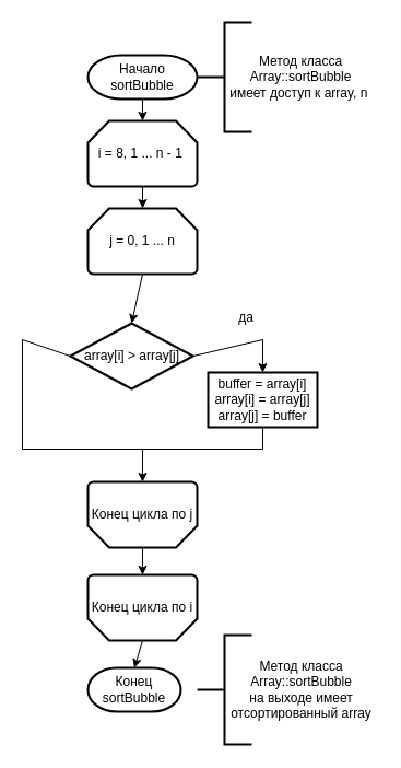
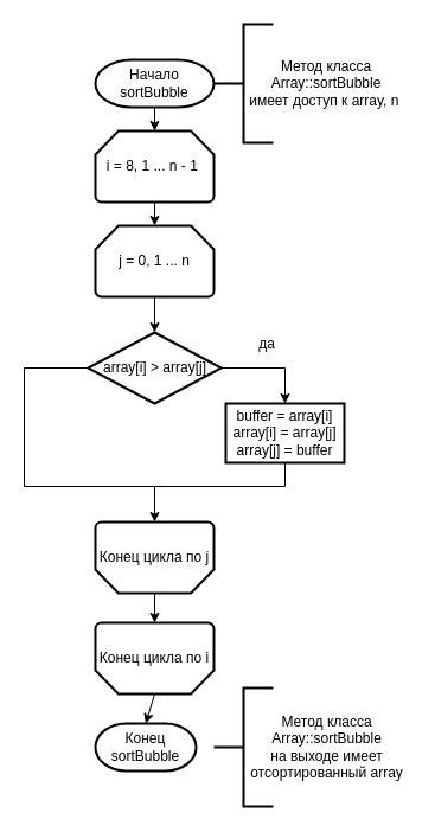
  <mxCell id="0" />
  <mxCell id="1" parent="0" />
  <mxCell id="2" value="Начало sortBubble" style="strokeWidth=2;html=1;shape=mxgraph.flowchart.terminator;whiteSpace=wrap;" vertex="1" parent="1"><mxGeometry x="80" y="50" width="100" height="40" as="geometry" /></mxCell>
  <mxCell id="3" value="Конец &lt;br&gt;sortBubble" style="strokeWidth=2;html=1;shape=mxgraph.flowchart.terminator;whiteSpace=wrap;" vertex="1" parent="1"><mxGeometry x="80" y="610" width="85" height="40" as="geometry" /></mxCell>
  <mxCell id="4" value="i = 8, 1 ... n - 1&amp;nbsp;" style="strokeWidth=2;html=1;shape=mxgraph.flowchart.loop_limit;whiteSpace=wrap;" vertex="1" parent="1"><mxGeometry x="80" y="110" width="100" height="60" as="geometry" /></mxCell>
  <mxCell id="5" value="j = 0, 1 ... n" style="strokeWidth=2;html=1;shape=mxgraph.flowchart.loop_limit;whiteSpace=wrap;" vertex="1" parent="1"><mxGeometry x="80" y="190" width="100" height="60" as="geometry" /></mxCell>
  <mxCell id="6" value="Конец цикла по j" style="strokeWidth=2;html=1;shape=mxgraph.flowchart.loop_limit;whiteSpace=wrap;direction=west;" vertex="1" parent="1"><mxGeometry x="80" y="440" width="100" height="60" as="geometry" /></mxCell>
  <mxCell id="7" value="Конец цикла по i" style="strokeWidth=2;html=1;shape=mxgraph.flowchart.loop_limit;whiteSpace=wrap;direction=west;fillColor=none;" vertex="1" parent="1"><mxGeometry x="80" y="525" width="100" height="60" as="geometry" /></mxCell>
- <mxCell id="8" value="array[i] &amp;gt; array[j]" style="strokeWidth=2;html=1;shape=mxgraph.flowchart.decision;whiteSpace=wrap;fillColor=none;" vertex="1" parent="1"><mxGeometry x="63.75" y="295" width="112.5" height="60" as="geometry" /></mxCell>
+ <mxCell id="8" value="array[i] &amp;gt; array[j]" style="strokeWidth=2;html=1;shape=mxgraph.flowchart.decision;whiteSpace=wrap;fillColor=none;" vertex="1" parent="1"><mxGeometry x="73.75" y="280" width="112.5" height="60" as="geometry" /></mxCell>
  <mxCell id="9" value="buffer = array[i]&lt;br&gt;array[i] = array[j]&lt;br&gt;array[j] = buffer" style="rounded=0;whiteSpace=wrap;html=1;absoluteArcSize=1;arcSize=14;strokeWidth=2;fillColor=none;" vertex="1" parent="1"><mxGeometry x="190" y="340" width="100" height="50" as="geometry" /></mxCell>
  <mxCell id="10" value="" style="endArrow=classic;html=1;exitX=0.5;exitY=1;exitDx=0;exitDy=0;exitPerimeter=0;entryX=0.5;entryY=0;entryDx=0;entryDy=0;entryPerimeter=0;" edge="1" parent="1" source="2" target="4"><mxGeometry width="50" height="50" relative="1" as="geometry"><mxPoint x="160" y="410" as="sourcePoint" /><mxPoint x="210" y="360" as="targetPoint" /></mxGeometry></mxCell>
  <mxCell id="11" value="" style="endArrow=classic;html=1;exitX=0.5;exitY=1;exitDx=0;exitDy=0;exitPerimeter=0;entryX=0.5;entryY=0;entryDx=0;entryDy=0;entryPerimeter=0;" edge="1" parent="1" source="4" target="5"><mxGeometry width="50" height="50" relative="1" as="geometry"><mxPoint x="160" y="310" as="sourcePoint" /><mxPoint x="210" y="260" as="targetPoint" /></mxGeometry></mxCell>
  <mxCell id="12" value="" style="endArrow=classic;html=1;exitX=0.5;exitY=1;exitDx=0;exitDy=0;exitPerimeter=0;entryX=0.5;entryY=0;entryDx=0;entryDy=0;entryPerimeter=0;" edge="1" parent="1" source="5" target="8"><mxGeometry width="50" height="50" relative="1" as="geometry"><mxPoint x="160" y="310" as="sourcePoint" /><mxPoint x="210" y="260" as="targetPoint" /></mxGeometry></mxCell>
  <mxCell id="13" value="" style="endArrow=classic;html=1;exitX=1;exitY=0.5;exitDx=0;exitDy=0;exitPerimeter=0;entryX=0.5;entryY=0;entryDx=0;entryDy=0;rounded=0;" edge="1" parent="1" source="8" target="9"><mxGeometry width="50" height="50" relative="1" as="geometry"><mxPoint x="160" y="410" as="sourcePoint" /><mxPoint x="210" y="360" as="targetPoint" /><Array as="points"><mxPoint x="240" y="310" /></Array></mxGeometry></mxCell>
  <mxCell id="14" value="" style="endArrow=none;html=1;exitX=0.5;exitY=1;exitDx=0;exitDy=0;rounded=0;endFill=0;" edge="1" parent="1" source="9"><mxGeometry width="50" height="50" relative="1" as="geometry"><mxPoint x="160" y="510" as="sourcePoint" /><mxPoint x="130" y="410" as="targetPoint" /><Array as="points"><mxPoint x="240" y="410" /></Array></mxGeometry></mxCell>
  <mxCell id="15" value="" style="endArrow=none;html=1;exitX=0;exitY=0.5;exitDx=0;exitDy=0;exitPerimeter=0;rounded=0;endFill=0;" edge="1" parent="1" source="8"><mxGeometry width="50" height="50" relative="1" as="geometry"><mxPoint x="160" y="510" as="sourcePoint" /><mxPoint x="130" y="410" as="targetPoint" /><Array as="points"><mxPoint x="20" y="310" /><mxPoint x="20" y="410" /></Array></mxGeometry></mxCell>
  <mxCell id="16" value="" style="endArrow=classic;html=1;entryX=0.5;entryY=1;entryDx=0;entryDy=0;entryPerimeter=0;" edge="1" parent="1" target="6"><mxGeometry width="50" height="50" relative="1" as="geometry"><mxPoint x="130" y="410" as="sourcePoint" /><mxPoint x="210" y="460" as="targetPoint" /></mxGeometry></mxCell>
  <mxCell id="17" value="" style="endArrow=classic;html=1;exitX=0.5;exitY=0;exitDx=0;exitDy=0;exitPerimeter=0;entryX=0.5;entryY=1;entryDx=0;entryDy=0;entryPerimeter=0;" edge="1" parent="1" source="6" target="7"><mxGeometry width="50" height="50" relative="1" as="geometry"><mxPoint x="160" y="710" as="sourcePoint" /><mxPoint x="210" y="660" as="targetPoint" /></mxGeometry></mxCell>
  <mxCell id="18" value="" style="endArrow=classic;html=1;exitX=0.5;exitY=0;exitDx=0;exitDy=0;exitPerimeter=0;entryX=0.5;entryY=0;entryDx=0;entryDy=0;entryPerimeter=0;" edge="1" parent="1" source="7" target="3"><mxGeometry width="50" height="50" relative="1" as="geometry"><mxPoint x="160" y="710" as="sourcePoint" /><mxPoint x="130" y="690" as="targetPoint" /></mxGeometry></mxCell>
  <mxCell id="19" value="" style="strokeWidth=2;html=1;shape=mxgraph.flowchart.annotation_2;align=left;labelPosition=right;pointerEvents=1;rounded=0;fillColor=none;" vertex="1" parent="1"><mxGeometry x="180" y="580" width="50" height="100" as="geometry" /></mxCell>
  <mxCell id="20" value="" style="strokeWidth=2;html=1;shape=mxgraph.flowchart.annotation_2;align=left;labelPosition=right;pointerEvents=1;rounded=0;fillColor=none;" vertex="1" parent="1"><mxGeometry x="180" y="20" width="50" height="100" as="geometry" /></mxCell>
  <mxCell id="21" value="да&lt;br&gt;" style="text;html=1;strokeColor=none;fillColor=none;align=center;verticalAlign=middle;whiteSpace=wrap;rounded=0;" vertex="1" parent="1"><mxGeometry x="205" y="280" width="40" height="20" as="geometry" /></mxCell>
  <mxCell id="22" value="Метод класса Array::sortBubble&lt;br&gt;имеет доступ к array, n&amp;nbsp;" style="text;html=1;strokeColor=none;fillColor=none;align=center;verticalAlign=middle;whiteSpace=wrap;rounded=0;" vertex="1" parent="1"><mxGeometry x="205" y="40" width="140" height="60" as="geometry" /></mxCell>
  <mxCell id="23" value="&lt;span&gt;Метод класса &lt;br&gt;Array::sortBubble&lt;br&gt;на выходе имеет &lt;br&gt;отсортированный array&lt;br&gt;&lt;/span&gt;" style="text;html=1;align=center;verticalAlign=middle;resizable=0;points=[];autosize=1;strokeColor=none;" vertex="1" parent="1"><mxGeometry x="205" y="600" width="140" height="60" as="geometry" /></mxCell>
